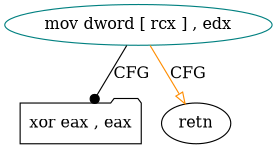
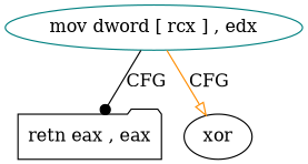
  digraph {
    node [color=black shape=ellipse]
    n1 [color=teal label="mov dword [ rcx ] , edx"]
-   n2 [label="xor eax , eax" shape=folder]
-   n3 [label=retn]
+   n2 [label="retn eax , eax" shape=folder]
+   n3 [label=xor]
    n1 -> n2 [arrowhead=dot color=black label=CFG]
    n1 -> n3 [arrowhead=onormal color=darkorange label=CFG]
  }
